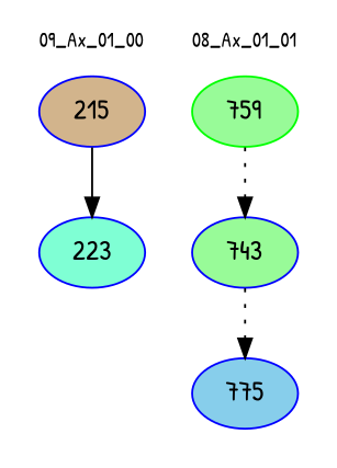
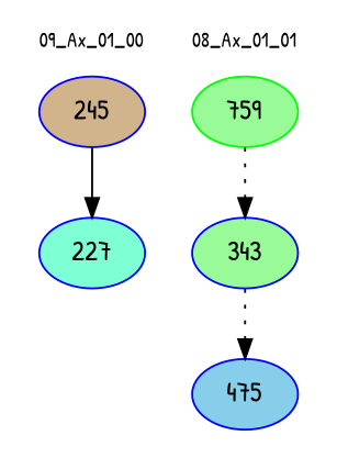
  digraph {
    fontname="Patrick Hand"
    node [color=blue fillcolor=palegreen fontname="Patrick Hand" style=filled]
    edge [color=black fontname="Patrick Hand" style=dotted]
-   n1 [fillcolor=tan label=215]
-   n2 [fillcolor=aquamarine label=223]
+   n1 [fillcolor=tan label=245]
+   n2 [fillcolor=aquamarine label=227]
    n3 [color=green label=759]
-   n4 [label=743]
-   n5 [fillcolor=skyblue label=775]
+   n4 [label=343]
+   n5 [fillcolor=skyblue label=475]
    subgraph cluster_1 {
      color=white
      fontsize=10
      label="09_Ax_01_00"
      n1
      n2
    }
    subgraph cluster_2 {
      color=white
      fontsize=10
      label="08_Ax_01_01"
      n3
      n4
      n5
    }
    n1 -> n2 [style=solid]
    n3 -> n4
    n4 -> n5
  }
